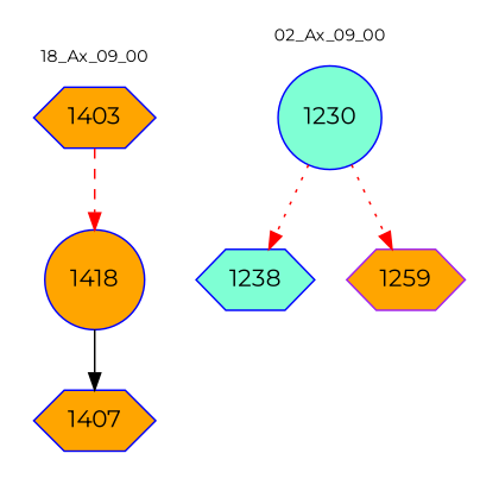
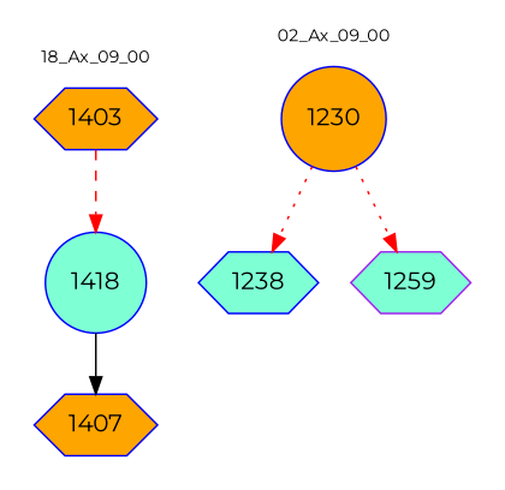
  digraph {
    fontname=Montserrat
    node [color=blue fillcolor=orange fontname=Montserrat shape=hexagon style=filled]
    edge [color=red fontname=Montserrat style=dotted]
    n1 [label=1403]
    n2 [label=1407]
-   n3 [label=1418 shape=circle]
-   n4 [fillcolor=aquamarine label=1230 shape=circle]
+   n3 [fillcolor=aquamarine label=1418 shape=circle]
+   n4 [label=1230 shape=circle]
    n5 [fillcolor=aquamarine label=1238]
-   n6 [color=purple label=1259]
+   n6 [color=purple fillcolor=aquamarine label=1259]
    subgraph cluster_1 {
      color=white
      fontsize=10
      label="18_Ax_09_00"
      n1
      n2
      n3
    }
    subgraph cluster_2 {
      color=white
      fontsize=10
      label="02_Ax_09_00"
      n4
      n5
      n6
    }
    n1 -> n3 [style=dashed]
    n3 -> n2 [color=black style=solid]
    n4 -> n5
    n4 -> n6
  }
